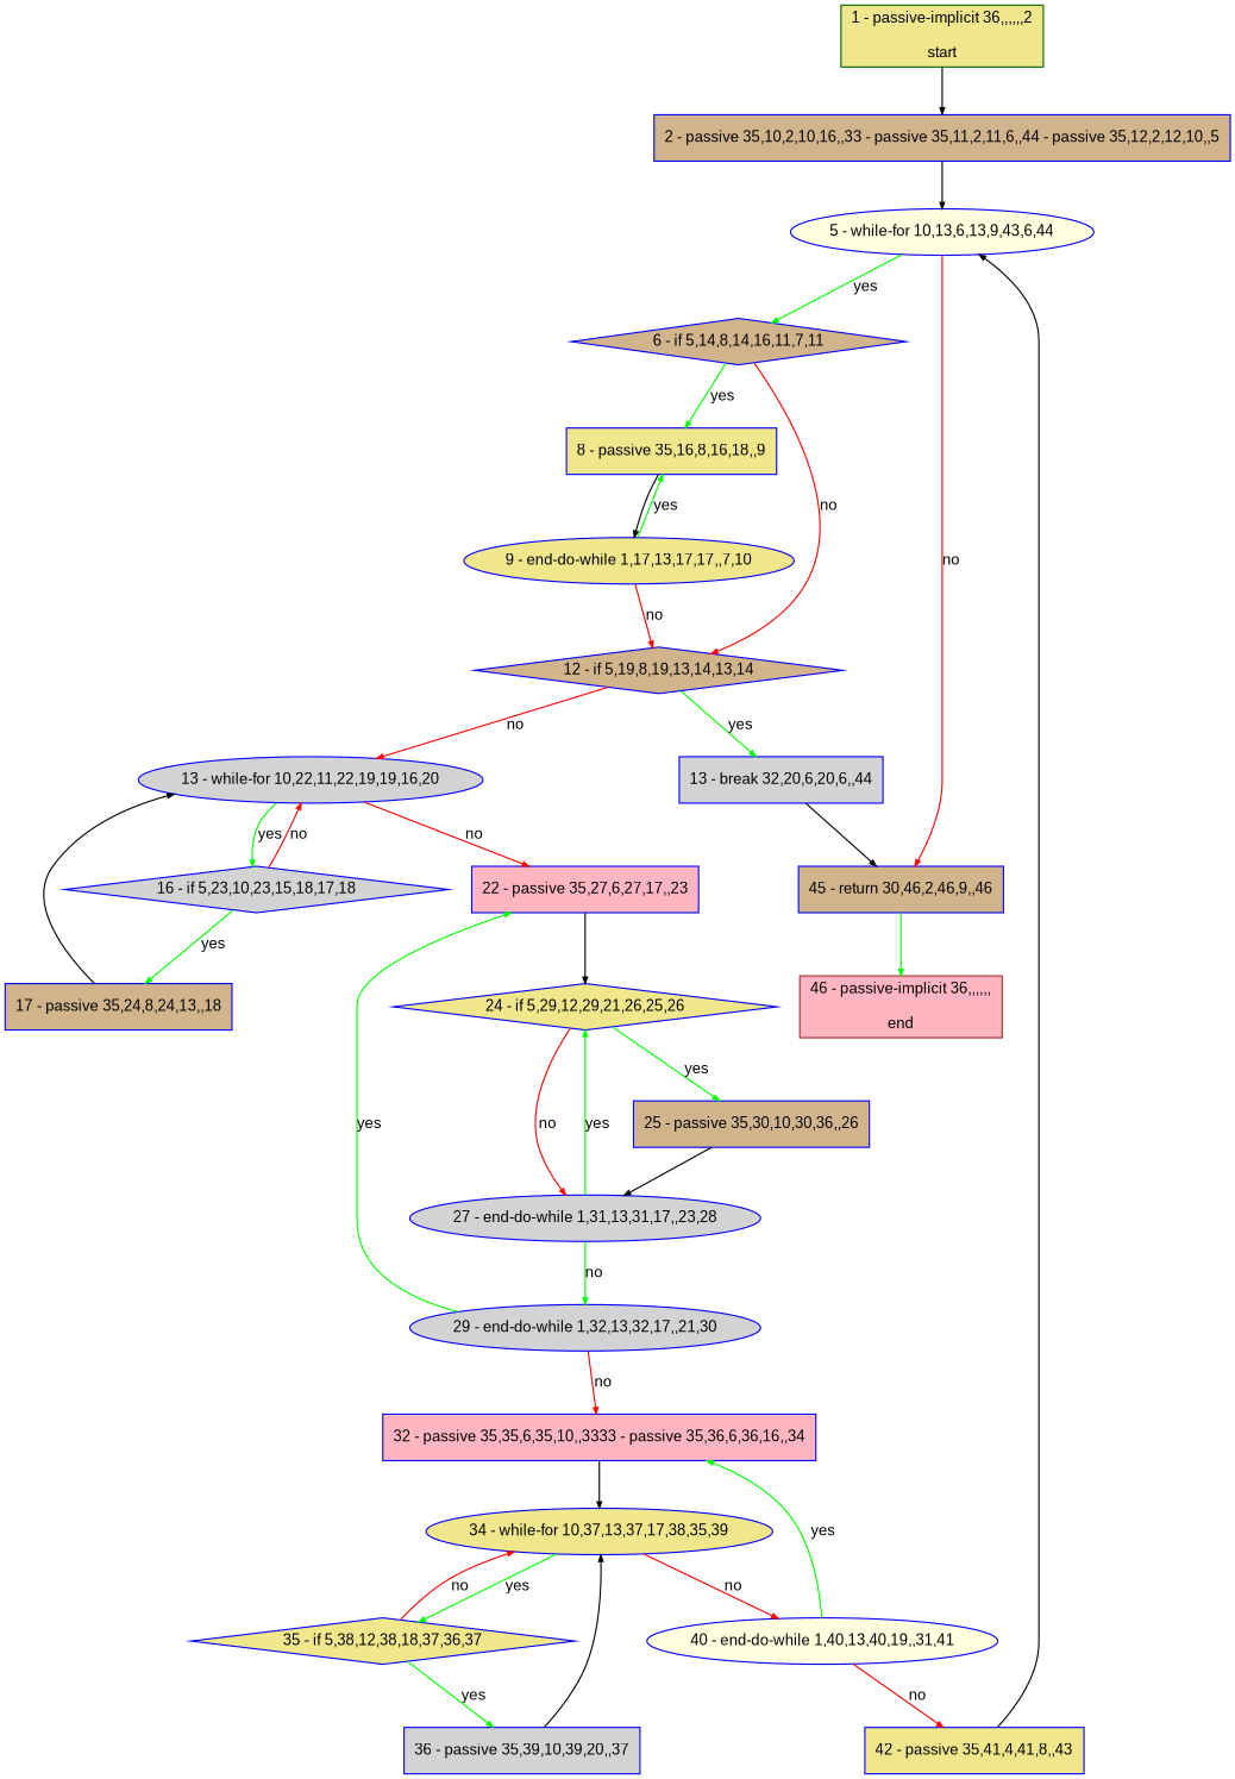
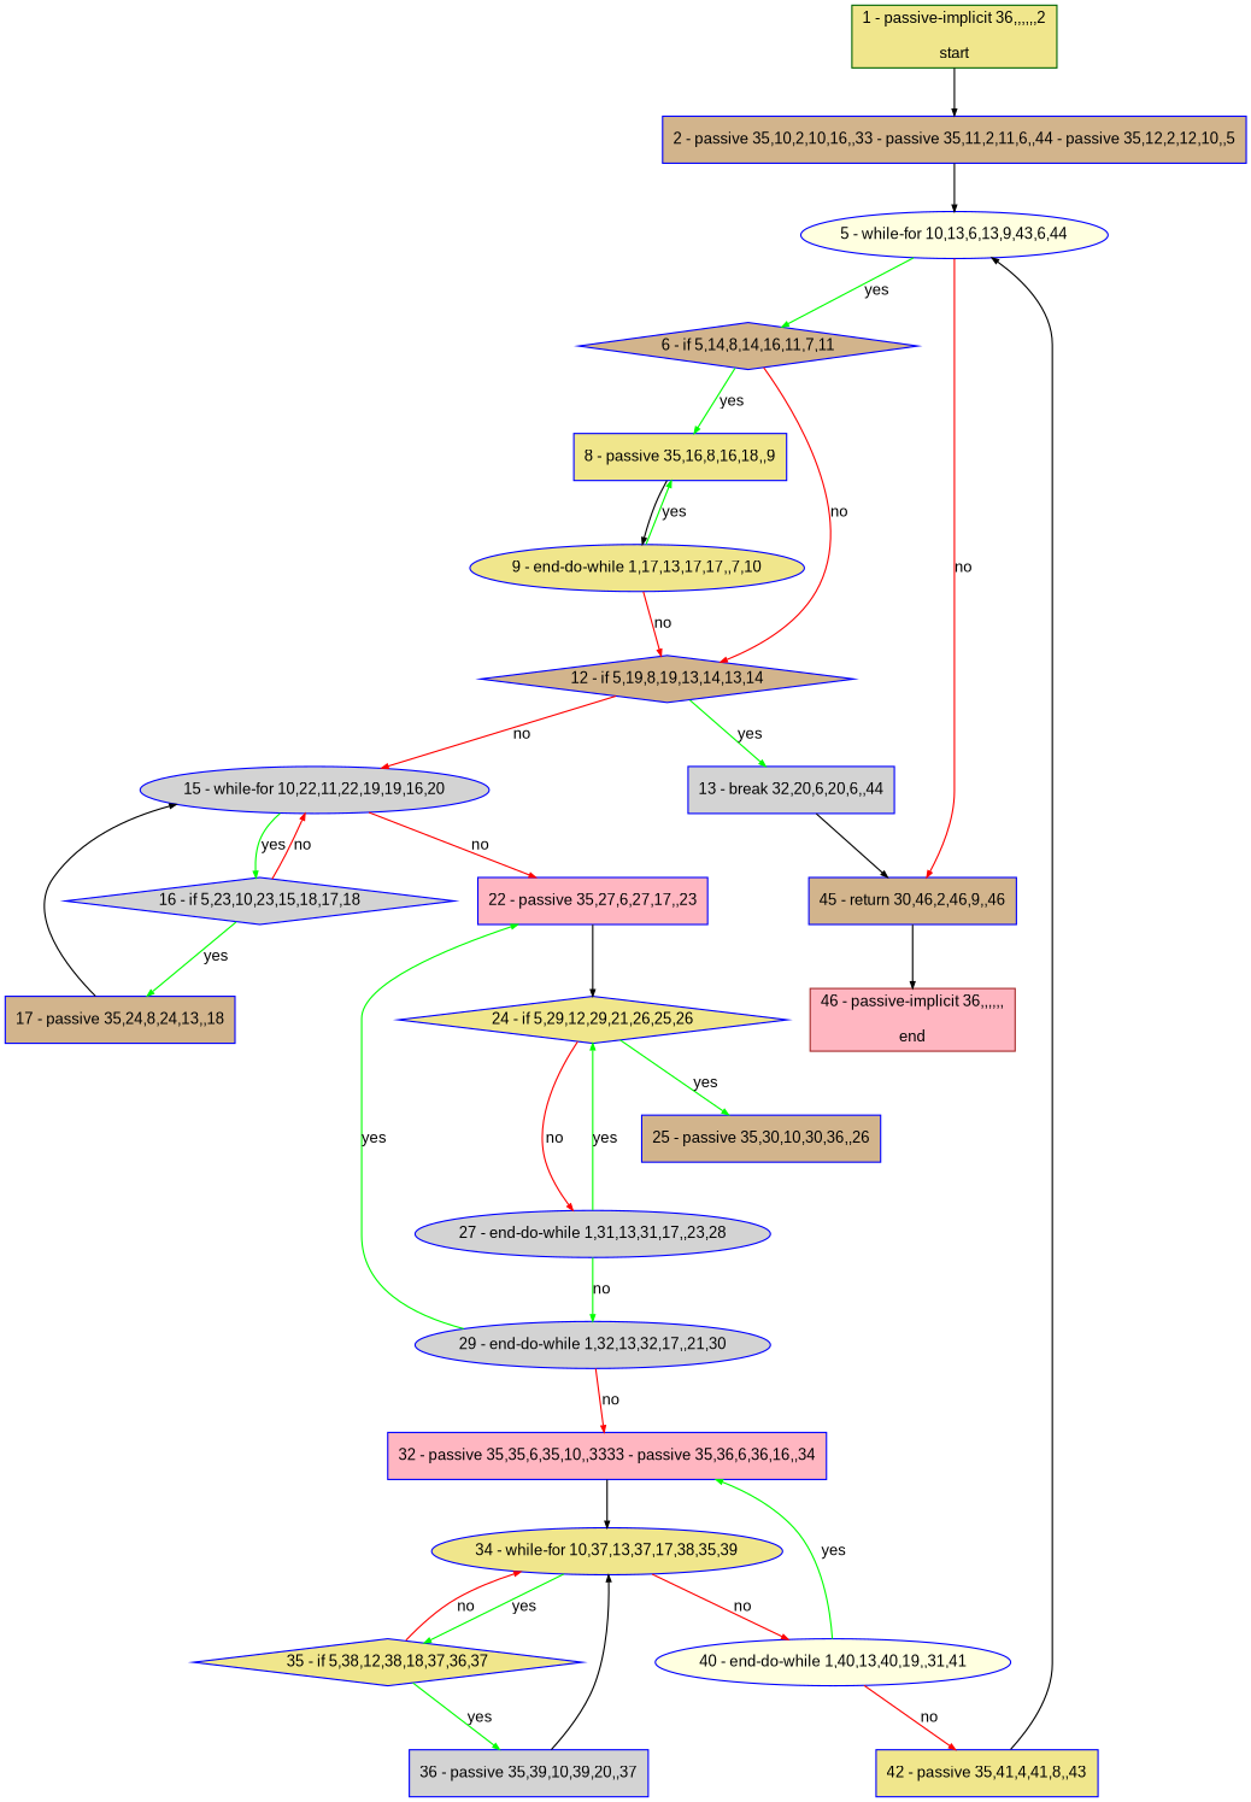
  digraph {
    bgcolor=white
    compound=true
    fillcolor="#FFFFCC"
    fontname=Arial
    fontsize=12
    pack=true
    packmode=clust
    style="rounded,filled"
    node [color="#0000ff" compound=true fillcolor=khaki fixedsize=false fontname=Arial fontsize=12 node_initialized=no shape=box style=filled]
    edge [arrowhead=normal arrowsize=0.5 arrowtail=none color="#00ff00" compound=true dir=forward fontcolor=black fontname=Arial fontsize=12]
    n1 [fillcolor=tan label="2 - passive 35,10,2,10,16,,33 - passive 35,11,2,11,6,,44 - passive 35,12,2,12,10,,5"]
    n2 [fillcolor=lightyellow label="5 - while-for 10,13,6,13,9,43,6,44" shape=oval]
    n3 [fillcolor=tan label="6 - if 5,14,8,14,16,11,7,11" shape=diamond]
    n4 [fillcolor=tan label="45 - return 30,46,2,46,9,,46"]
    n5 [color="#006400" label="1 - passive-implicit 36,,,,,,2\n\nstart"]
    n6 [label="8 - passive 35,16,8,16,18,,9"]
    n7 [fillcolor=tan label="12 - if 5,19,8,19,13,14,13,14" shape=diamond]
    n8 [color="#a52a2a" fillcolor=lightpink label="46 - passive-implicit 36,,,,,,\n\nend"]
    n9 [label="9 - end-do-while 1,17,13,17,17,,7,10" shape=oval]
    n10 [fillcolor=lightgrey label="13 - break 32,20,6,20,6,,44"]
-   n11 [fillcolor=lightgrey label="13 - while-for 10,22,11,22,19,19,16,20" shape=oval]
+   n11 [fillcolor=lightgrey label="15 - while-for 10,22,11,22,19,19,16,20" shape=oval]
    n12 [fillcolor=lightgrey label="16 - if 5,23,10,23,15,18,17,18" shape=diamond]
    n13 [fillcolor=lightpink label="22 - passive 35,27,6,27,17,,23"]
    n14 [fillcolor=tan label="17 - passive 35,24,8,24,13,,18"]
    n15 [label="24 - if 5,29,12,29,21,26,25,26" shape=diamond]
    n16 [fillcolor=tan label="25 - passive 35,30,10,30,36,,26"]
    n17 [fillcolor=lightgrey label="27 - end-do-while 1,31,13,31,17,,23,28" shape=oval]
    n18 [fillcolor=lightgrey label="29 - end-do-while 1,32,13,32,17,,21,30" shape=oval]
    n19 [fillcolor=lightpink label="32 - passive 35,35,6,35,10,,3333 - passive 35,36,6,36,16,,34"]
    n20 [label="34 - while-for 10,37,13,37,17,38,35,39" shape=oval]
    n21 [label="35 - if 5,38,12,38,18,37,36,37" shape=diamond]
    n22 [fillcolor=lightyellow label="40 - end-do-while 1,40,13,40,19,,31,41" shape=oval]
    n23 [fillcolor=lightgrey label="36 - passive 35,39,10,39,20,,37"]
    n24 [label="42 - passive 35,41,4,41,8,,43"]
    n1 -> n2 [color="#000000"]
    n2 -> n3 [label=yes]
    n2 -> n4 [color="#ff0000" label=no]
    n3 -> n6 [label=yes]
    n3 -> n7 [color="#ff0000" label=no]
-   n4 -> n8
+   n4 -> n8 [color="#000000"]
    n5 -> n1 [color="#000000"]
    n6 -> n9 [color="#000000"]
    n7 -> n10 [label=yes]
    n7 -> n11 [color="#ff0000" label=no]
    n9 -> n6 [label=yes]
    n9 -> n7 [color="#ff0000" label=no]
    n10 -> n4 [color="#000000"]
    n11 -> n12 [label=yes]
    n11 -> n13 [color="#ff0000" label=no]
    n12 -> n11 [color="#ff0000" label=no]
    n12 -> n14 [label=yes]
    n13 -> n15 [color="#000000"]
    n14 -> n11 [color="#000000"]
    n15 -> n16 [label=yes]
    n15 -> n17 [color="#ff0000" label=no]
-   n16 -> n17 [color="#000000"]
    n17 -> n15 [label=yes]
    n17 -> n18 [label=no]
    n18 -> n13 [label=yes]
    n18 -> n19 [color="#ff0000" label=no]
    n19 -> n20 [color="#000000"]
    n20 -> n21 [label=yes]
    n20 -> n22 [color="#ff0000" label=no]
    n21 -> n20 [color="#ff0000" label=no]
    n21 -> n23 [label=yes]
    n22 -> n19 [label=yes]
    n22 -> n24 [color="#ff0000" label=no]
    n23 -> n20 [color="#000000"]
    n24 -> n2 [color="#000000"]
  }
